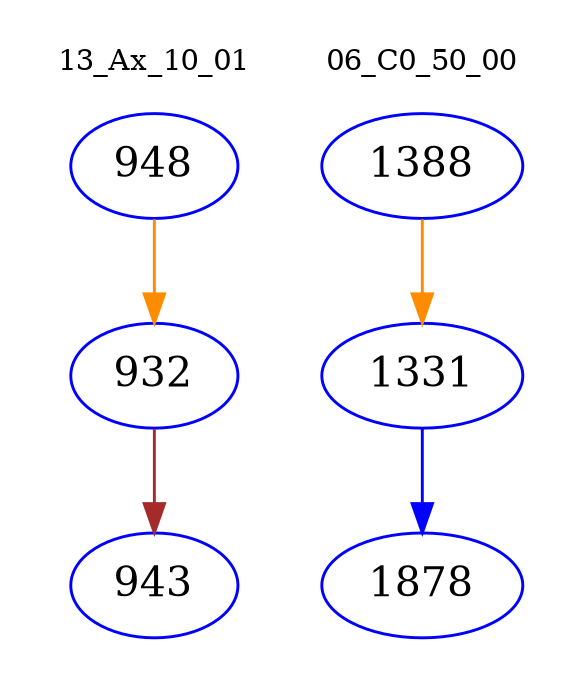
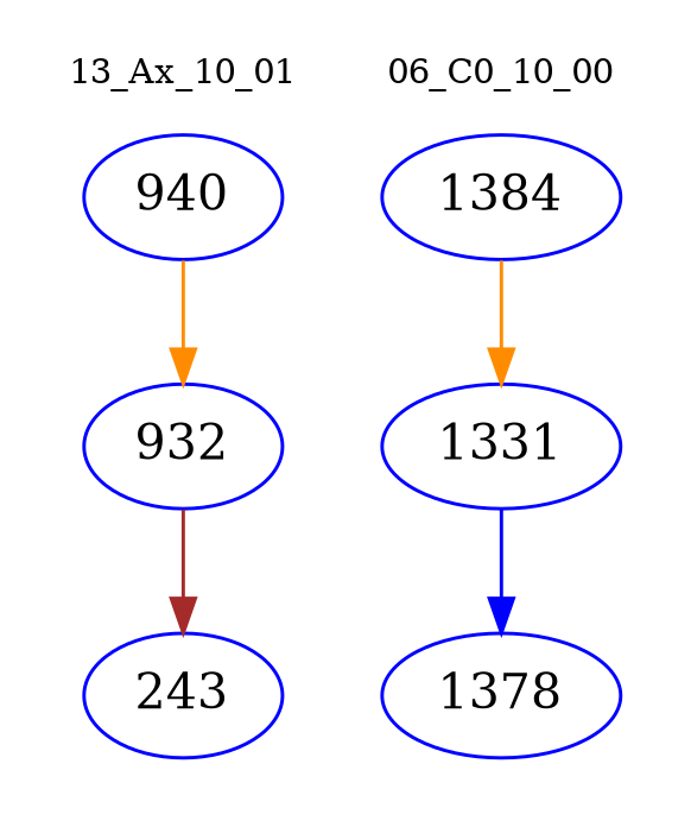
  digraph {
    node [color=blue]
    edge [color=darkorange]
-   n1 [label=948]
+   n1 [label=940]
    n2 [label=932]
-   n3 [label=943]
-   n4 [label=1388]
+   n3 [label=243]
+   n4 [label=1384]
    n5 [label=1331]
-   n6 [label=1878]
+   n6 [label=1378]
    subgraph cluster_1 {
      color=white
      fontsize=10
      label="13_Ax_10_01"
      n1
      n2
      n3
    }
    subgraph cluster_2 {
      color=white
      fontsize=10
-     label="06_C0_50_00"
+     label="06_C0_10_00"
      n4
      n5
      n6
    }
    n1 -> n2
    n2 -> n3 [color=brown]
    n4 -> n5
    n5 -> n6 [color=blue]
  }
